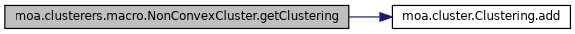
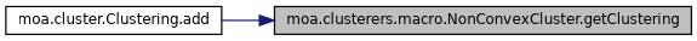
  digraph {
    rankdir=LR
    node [color=black fontname=Helvetica fontsize=10 shape=record style=filled]
    n1 [fillcolor=grey75 fontcolor=black height=0.2 label="moa.clusterers.macro.NonConvexCluster.getClustering" width=0.4]
    n2 [fillcolor=white height=0.2 label="moa.cluster.Clustering.add" width=0.4]
-   n1 -> n2 [color=midnightblue fontname=Helvetica fontsize=10 labelfontname=Helvetica labelfontsize=10 style=solid]
+   n2 -> n1 [color=midnightblue fontname=Helvetica fontsize=10 labelfontname=Helvetica labelfontsize=10 style=solid]
  }
